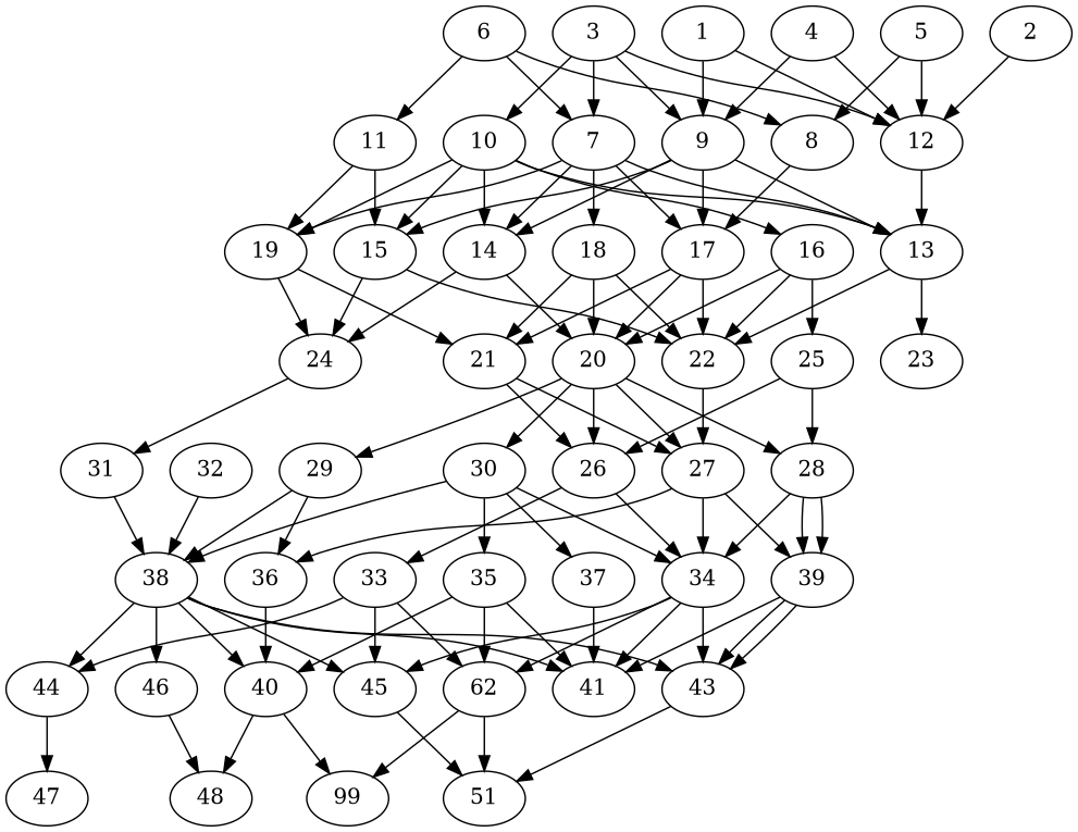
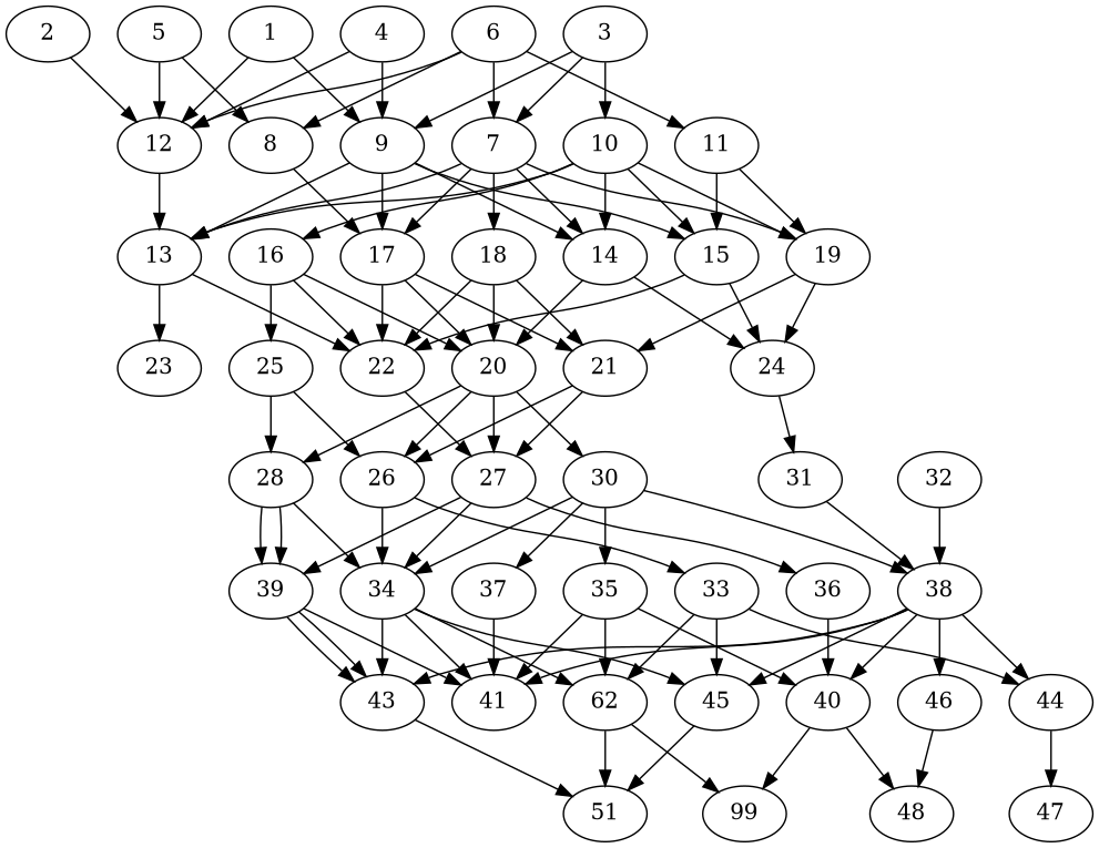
  digraph {
    node [alpha=0.03]
    1 [alpha=0.10 expect_size=24636416]
    9 [expect_size=16226304]
    12 [alpha=0.11 expect_size=25408512]
    13 [alpha=0.13 expect_size=39171072]
    14 [alpha=0.08 expect_size=30681088]
    17 [alpha=0.09 expect_size=44928000]
    15 [alpha=0.10 expect_size=8937472]
    22 [alpha=0.16 expect_size=13280256]
    23 [alpha=0.08 expect_size=38595584]
    20 [expect_size=23318528]
    24 [alpha=0.19 expect_size=21003264]
    21 [expect_size=9097216]
    2 [alpha=0.06 expect_size=37336064]
    3 [alpha=0.16 expect_size=50869248]
    7 [alpha=0.13 expect_size=33024000]
    10 [alpha=0.14 expect_size=47140864]
    18 [alpha=0.12 expect_size=27256832]
    19 [alpha=0.11 expect_size=16442368]
    16 [alpha=0.12 expect_size=20036608]
    25 [alpha=0.16 expect_size=39350272]
    4 [alpha=0.11 expect_size=47314944]
    5 [alpha=0.05 expect_size=21252096]
    8 [alpha=0.15 expect_size=10672128]
    6 [alpha=0.11 expect_size=26493952]
    11 [alpha=0.02 expect_size=48677888]
    27 [alpha=0.00 expect_size=44406784]
    26 [alpha=0.02 expect_size=15549440]
    28 [alpha=0.01 expect_size=19617792]
-   29 [alpha=0.06 expect_size=47341568]
    30 [alpha=0.08 expect_size=27215872]
    31 [alpha=0.09 expect_size=34079744]
    34 [alpha=0.18 expect_size=50201600]
    36 [alpha=0.17 expect_size=38301696]
    39 [alpha=0.19 expect_size=45995008]
    33 [expect_size=30304256]
    38 [alpha=0.05 expect_size=44520448]
    35 [alpha=0.14 expect_size=47529984]
    37 [alpha=0.17 expect_size=43765760]
    32 [alpha=0.19 expect_size=40139776]
    n40 [alpha=0.09 expect_size=6656000 label=62]
    44 [alpha=0.17 expect_size=12043264]
    45 [alpha=0.18 expect_size=7350272]
    41 [expect_size=31581184]
    43 [alpha=0.10 expect_size=51747840]
    40 [alpha=0.00 expect_size=11986944]
    46 [alpha=0.04 expect_size=41365504]
    n47 [alpha=0.02 expect_size=39259136 label=99]
    n48 [alpha=0.18 expect_size=36891648 label=51]
    47 [alpha=0.07 expect_size=34510848]
    48 [alpha=0.16 expect_size=26470400]
    1 -> 9
    1 -> 12
    9 -> 13
    9 -> 14
    9 -> 17
    9 -> 15
    12 -> 13
    13 -> 22
    13 -> 23
    14 -> 20
    14 -> 24
    17 -> 22
    17 -> 20
    17 -> 21
    15 -> 22
    15 -> 24
    22 -> 27
    20 -> 27
    20 -> 26
    20 -> 28
-   20 -> 29
    20 -> 30
    24 -> 31
    21 -> 27
    21 -> 26
    2 -> 12
    3 -> 9
    3 -> 7
    3 -> 10
    7 -> 13
    7 -> 14
    7 -> 17
    7 -> 18
    7 -> 19
    10 -> 13
    10 -> 14
    10 -> 15
    10 -> 19
    10 -> 16
    18 -> 22
    18 -> 20
    18 -> 21
    19 -> 24
    19 -> 21
    16 -> 22
    16 -> 20
    16 -> 25
    25 -> 26
    25 -> 28
    4 -> 9
    4 -> 12
    5 -> 12
    5 -> 8
    8 -> 17
-   3 -> 12
+   6 -> 12
    6 -> 7
    6 -> 8
    6 -> 11
    11 -> 15
    11 -> 19
    27 -> 34
    27 -> 36
    27 -> 39
    26 -> 34
    26 -> 33
    28 -> 34
    28 -> 39
    28 -> 39
-   29 -> 36
-   29 -> 38
    30 -> 34
    30 -> 38
    30 -> 35
    30 -> 37
    31 -> 38
    34 -> n40
    34 -> 45
    34 -> 41
    34 -> 43
    36 -> 40
    39 -> 41
    39 -> 43
    39 -> 43
    33 -> n40
    33 -> 44
    33 -> 45
    38 -> 44
    38 -> 45
    38 -> 41
    38 -> 43
    38 -> 40
    38 -> 46
    35 -> n40
    35 -> 41
    35 -> 40
    37 -> 41
    32 -> 38
    n40 -> n47
    n40 -> n48
    44 -> 47
    45 -> n48
    43 -> n48
    40 -> n47
    40 -> 48
    46 -> 48
  }
